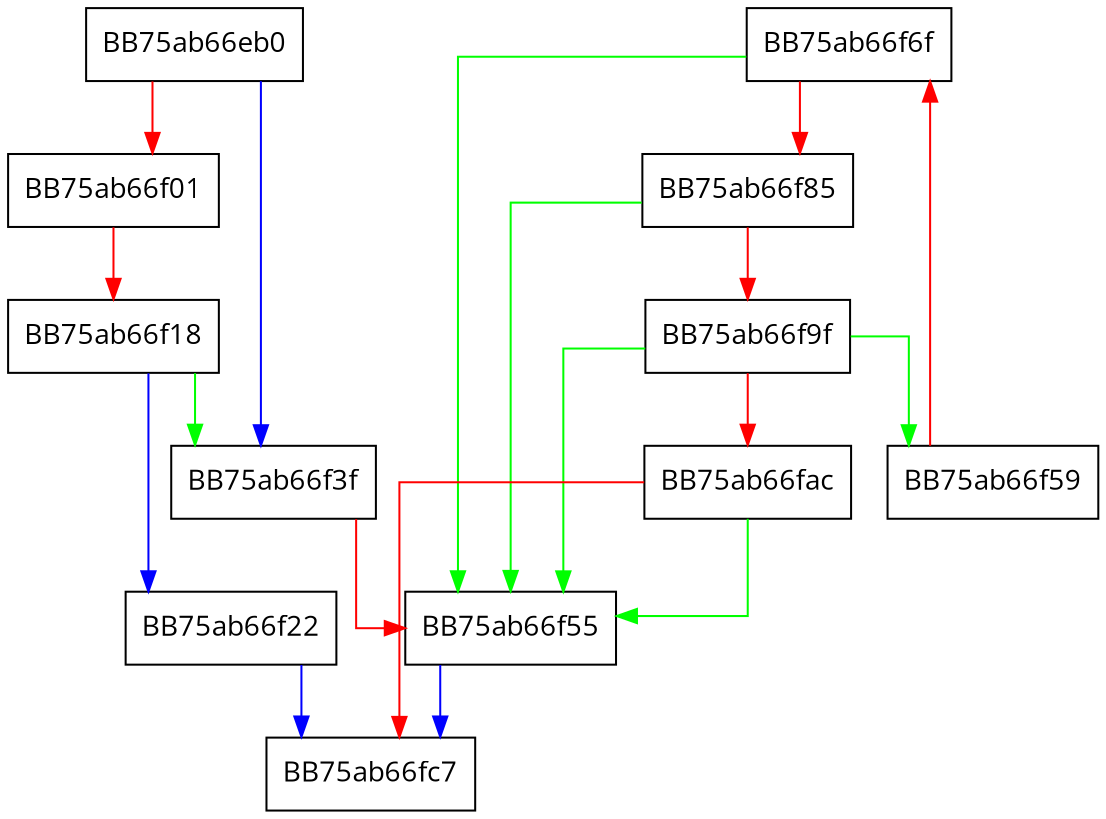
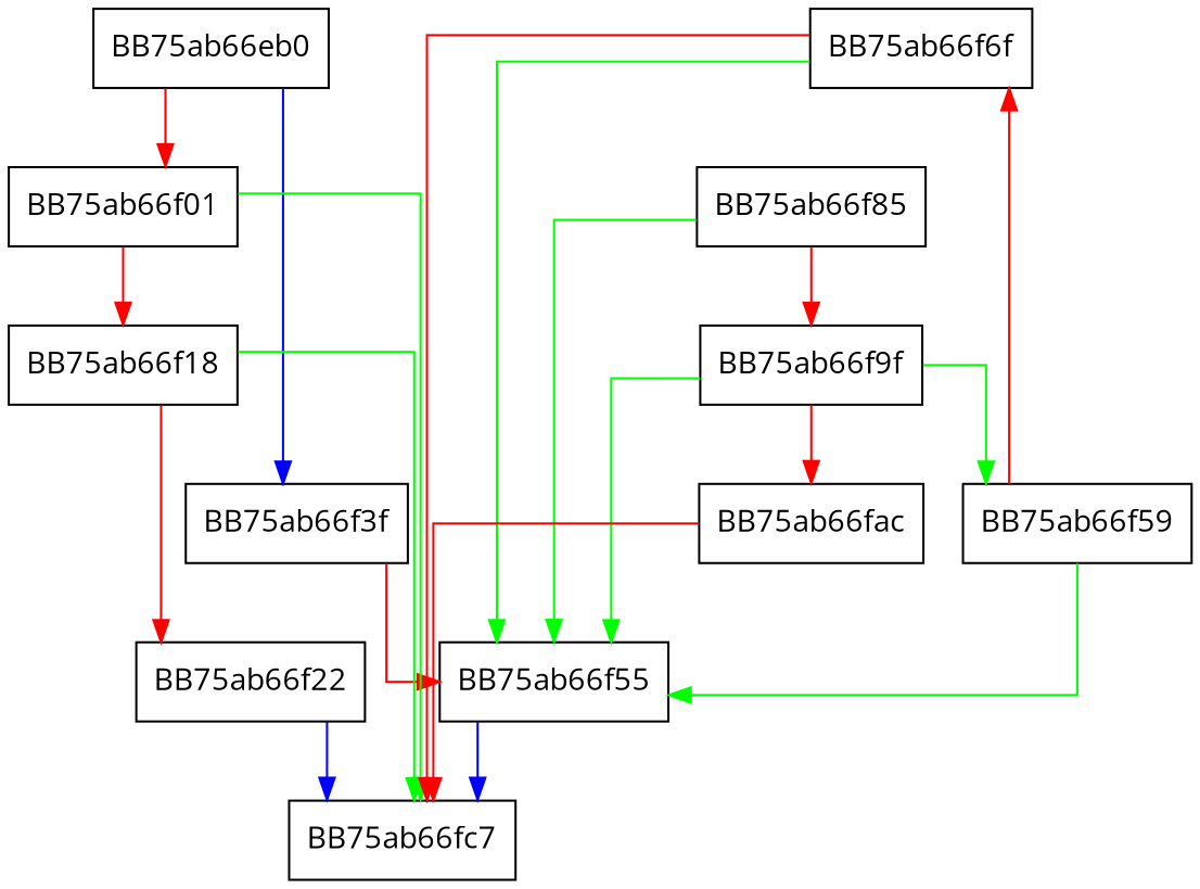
  digraph {
    fontname="Open Sans"
    splines=ortho
    node [fontname="Open Sans" shape=box]
    edge [color=red fontname="Open Sans"]
    BB75ab66eb0
    BB75ab66f3f
    BB75ab66f01
    BB75ab66f55
    BB75ab66fc7
    BB75ab66f18
    BB75ab66f59
    BB75ab66f6f
    BB75ab66f22
    BB75ab66f85
    BB75ab66f9f
    BB75ab66fac
    BB75ab66eb0 -> BB75ab66f3f [color=blue]
    BB75ab66eb0 -> BB75ab66f01
    BB75ab66f3f -> BB75ab66f55
+   BB75ab66f01 -> BB75ab66fc7 [color=green]
    BB75ab66f01 -> BB75ab66f18
    BB75ab66f55 -> BB75ab66fc7 [color=blue]
-   BB75ab66f18 -> BB75ab66f3f [color=green]
-   BB75ab66f18 -> BB75ab66f22 [color=blue]
-   BB75ab66fac -> BB75ab66f55 [color=green]
+   BB75ab66f18 -> BB75ab66fc7 [color=green]
+   BB75ab66f18 -> BB75ab66f22
+   BB75ab66f59 -> BB75ab66f55 [color=green]
    BB75ab66f59 -> BB75ab66f6f
    BB75ab66f6f -> BB75ab66f55 [color=green]
-   BB75ab66f6f -> BB75ab66f85
+   BB75ab66f6f -> BB75ab66fc7
    BB75ab66f22 -> BB75ab66fc7 [color=blue]
    BB75ab66f85 -> BB75ab66f55 [color=green]
    BB75ab66f85 -> BB75ab66f9f
    BB75ab66f9f -> BB75ab66f55 [color=green]
    BB75ab66f9f -> BB75ab66f59 [color=green]
    BB75ab66f9f -> BB75ab66fac
    BB75ab66fac -> BB75ab66fc7
  }
